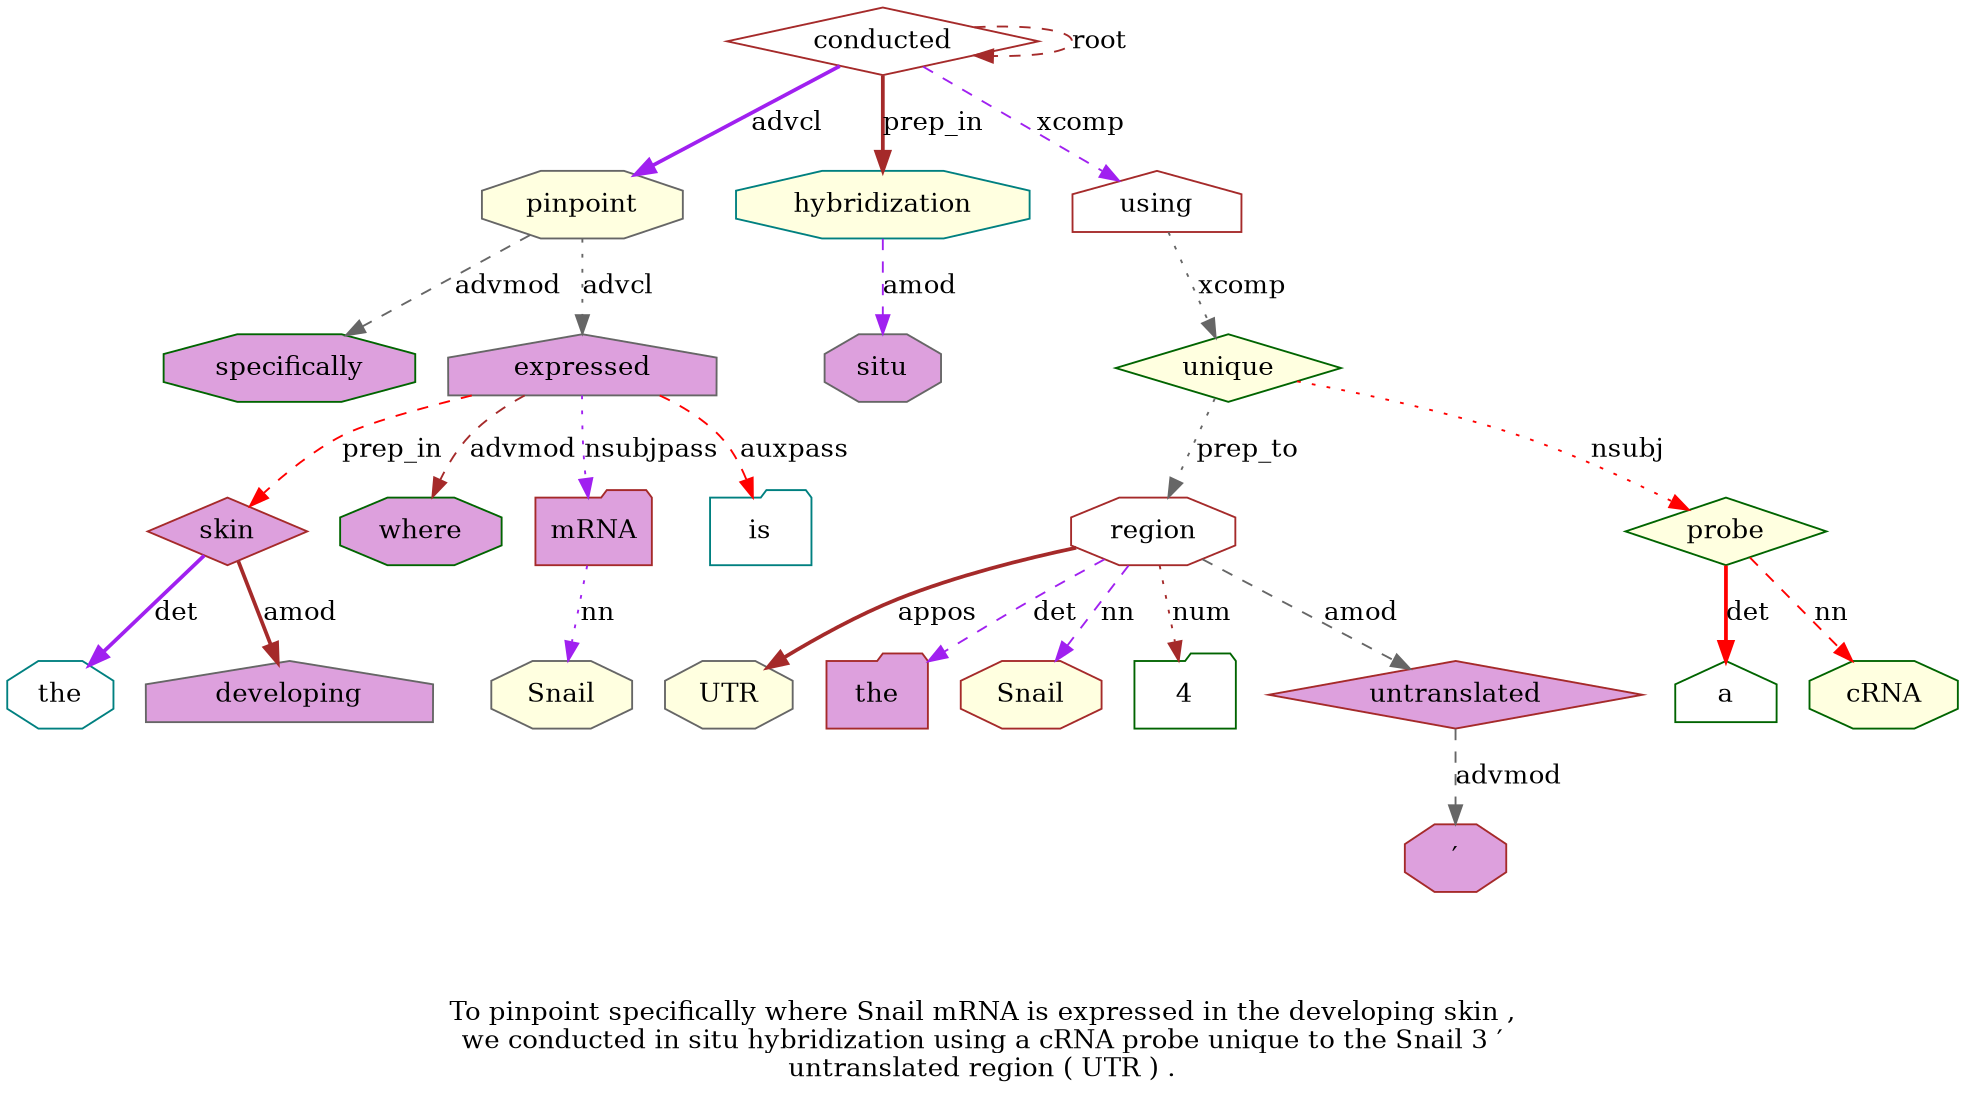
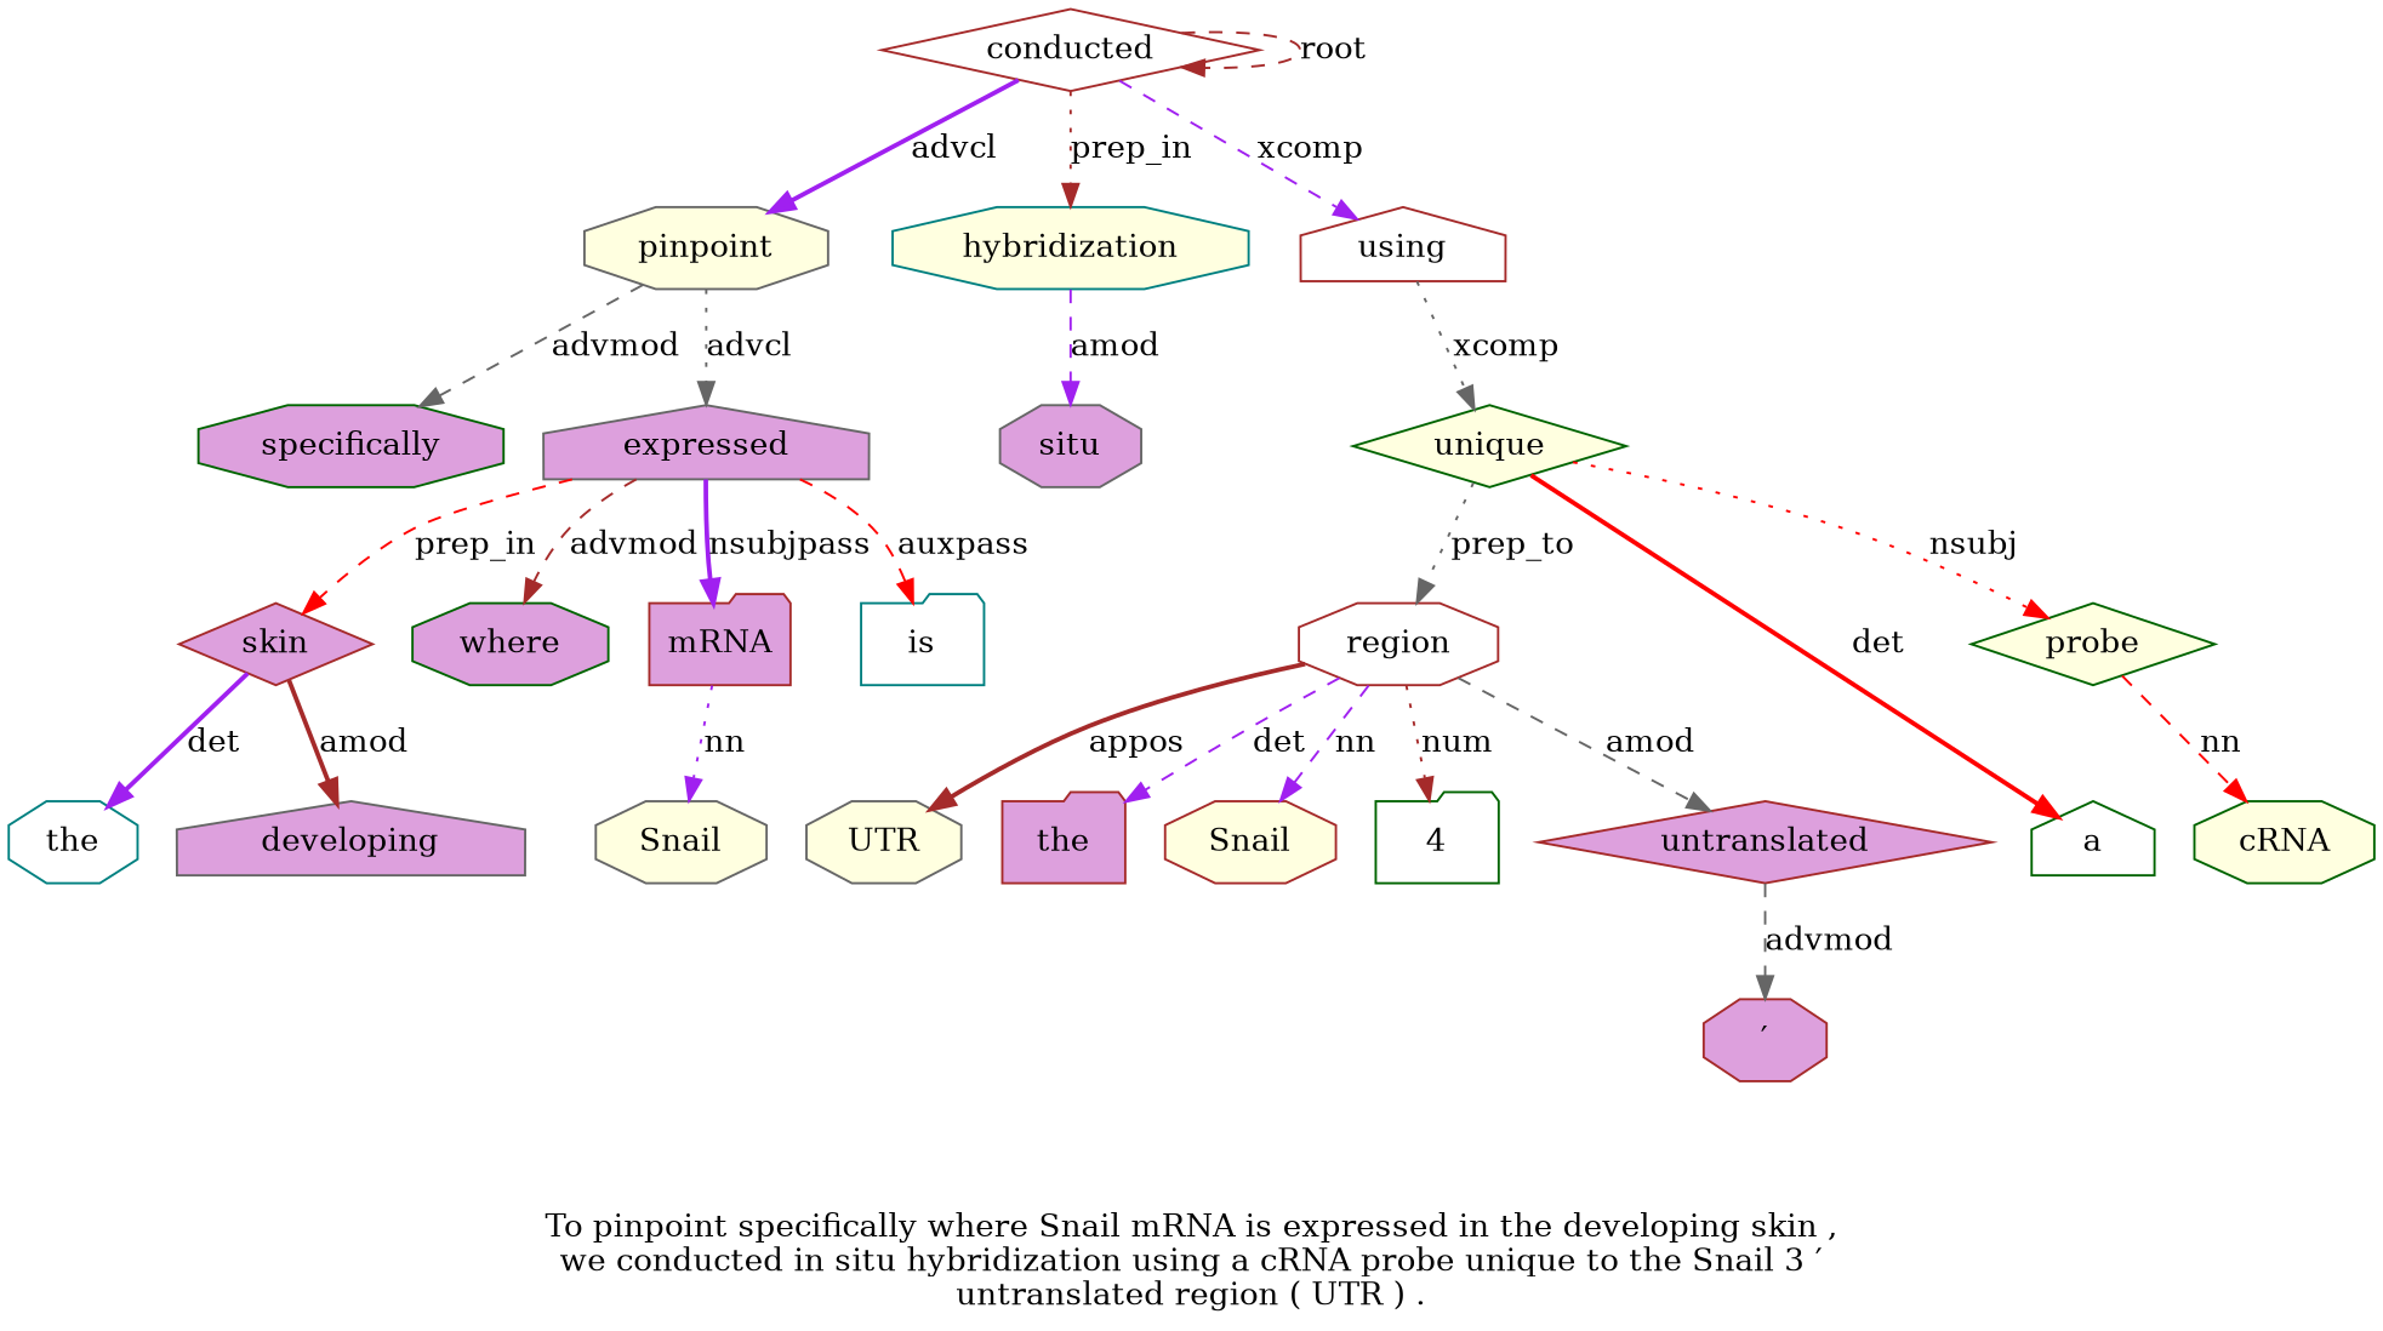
  digraph {
    label="To pinpoint specifically where Snail mRNA is expressed in the developing skin ,\nwe conducted in situ hybridization using a cRNA probe unique to the Snail 3 ′\nuntranslated region ( UTR ) ."
    node [color=brown fillcolor=plum shape=octagon style=filled]
    edge [color=purple style=dashed]
    n1 [color=gray40 fillcolor=lightyellow label=pinpoint]
    n2 [color=darkgreen label=specifically]
    n3 [color=gray40 label=expressed shape=house]
    n4 [color=darkgreen label=where]
    n5 [label=mRNA shape=folder]
    n6 [color=teal fillcolor=white label=is shape=folder]
    n7 [label=skin shape=diamond]
    n8 [fillcolor=white label=conducted shape=diamond]
    n9 [color=teal fillcolor=lightyellow label=hybridization]
    n10 [fillcolor=white label=using shape=house]
    n11 [color=gray40 label=situ]
    n12 [color=darkgreen fillcolor=lightyellow label=unique shape=diamond]
    n13 [color=gray40 fillcolor=lightyellow label=Snail]
    n14 [color=teal fillcolor=white label=the]
    n15 [color=gray40 label=developing shape=house]
    n16 [color=darkgreen fillcolor=lightyellow label=probe shape=diamond]
    n17 [fillcolor=white label=region]
    n18 [color=darkgreen fillcolor=white label=a shape=house]
    n19 [color=darkgreen fillcolor=lightyellow label=cRNA]
    n20 [label=the shape=folder]
    n21 [fillcolor=lightyellow label=Snail]
    n22 [color=darkgreen fillcolor=white label=4 shape=folder]
    n23 [label=untranslated shape=diamond]
    n24 [color=gray40 fillcolor=lightyellow label=UTR]
    n25 [label="′"]
    n1 -> n2 [color=gray40 label=advmod]
    n1 -> n3 [color=gray40 label=advcl style=dotted]
    n3 -> n4 [color=brown label=advmod]
-   n3 -> n5 [label=nsubjpass style=dotted]
+   n3 -> n5 [label=nsubjpass style=bold]
    n3 -> n6 [color=red label=auxpass]
    n3 -> n7 [color=red label=prep_in]
    n5 -> n13 [label=nn style=dotted]
    n7 -> n14 [label=det style=bold]
    n7 -> n15 [color=brown label=amod style=bold]
    n8 -> n1 [label=advcl style=bold]
    n8 -> n8 [color=brown label=root]
-   n8 -> n9 [color=brown label=prep_in style=bold]
+   n8 -> n9 [color=brown label=prep_in style=dotted]
    n8 -> n10 [label=xcomp]
    n9 -> n11 [label=amod]
    n10 -> n12 [color=gray40 label=xcomp style=dotted]
    n12 -> n16 [color=red label=nsubj style=dotted]
    n12 -> n17 [color=gray40 label=prep_to style=dotted]
-   n16 -> n18 [color=red label=det style=bold]
+   n12 -> n18 [color=red label=det style=bold]
    n16 -> n19 [color=red label=nn]
    n17 -> n20 [label=det]
    n17 -> n21 [label=nn]
    n17 -> n22 [color=brown label=num style=dotted]
    n17 -> n23 [color=gray40 label=amod]
    n17 -> n24 [color=brown label=appos style=bold]
    n23 -> n25 [color=gray40 label=advmod]
  }
